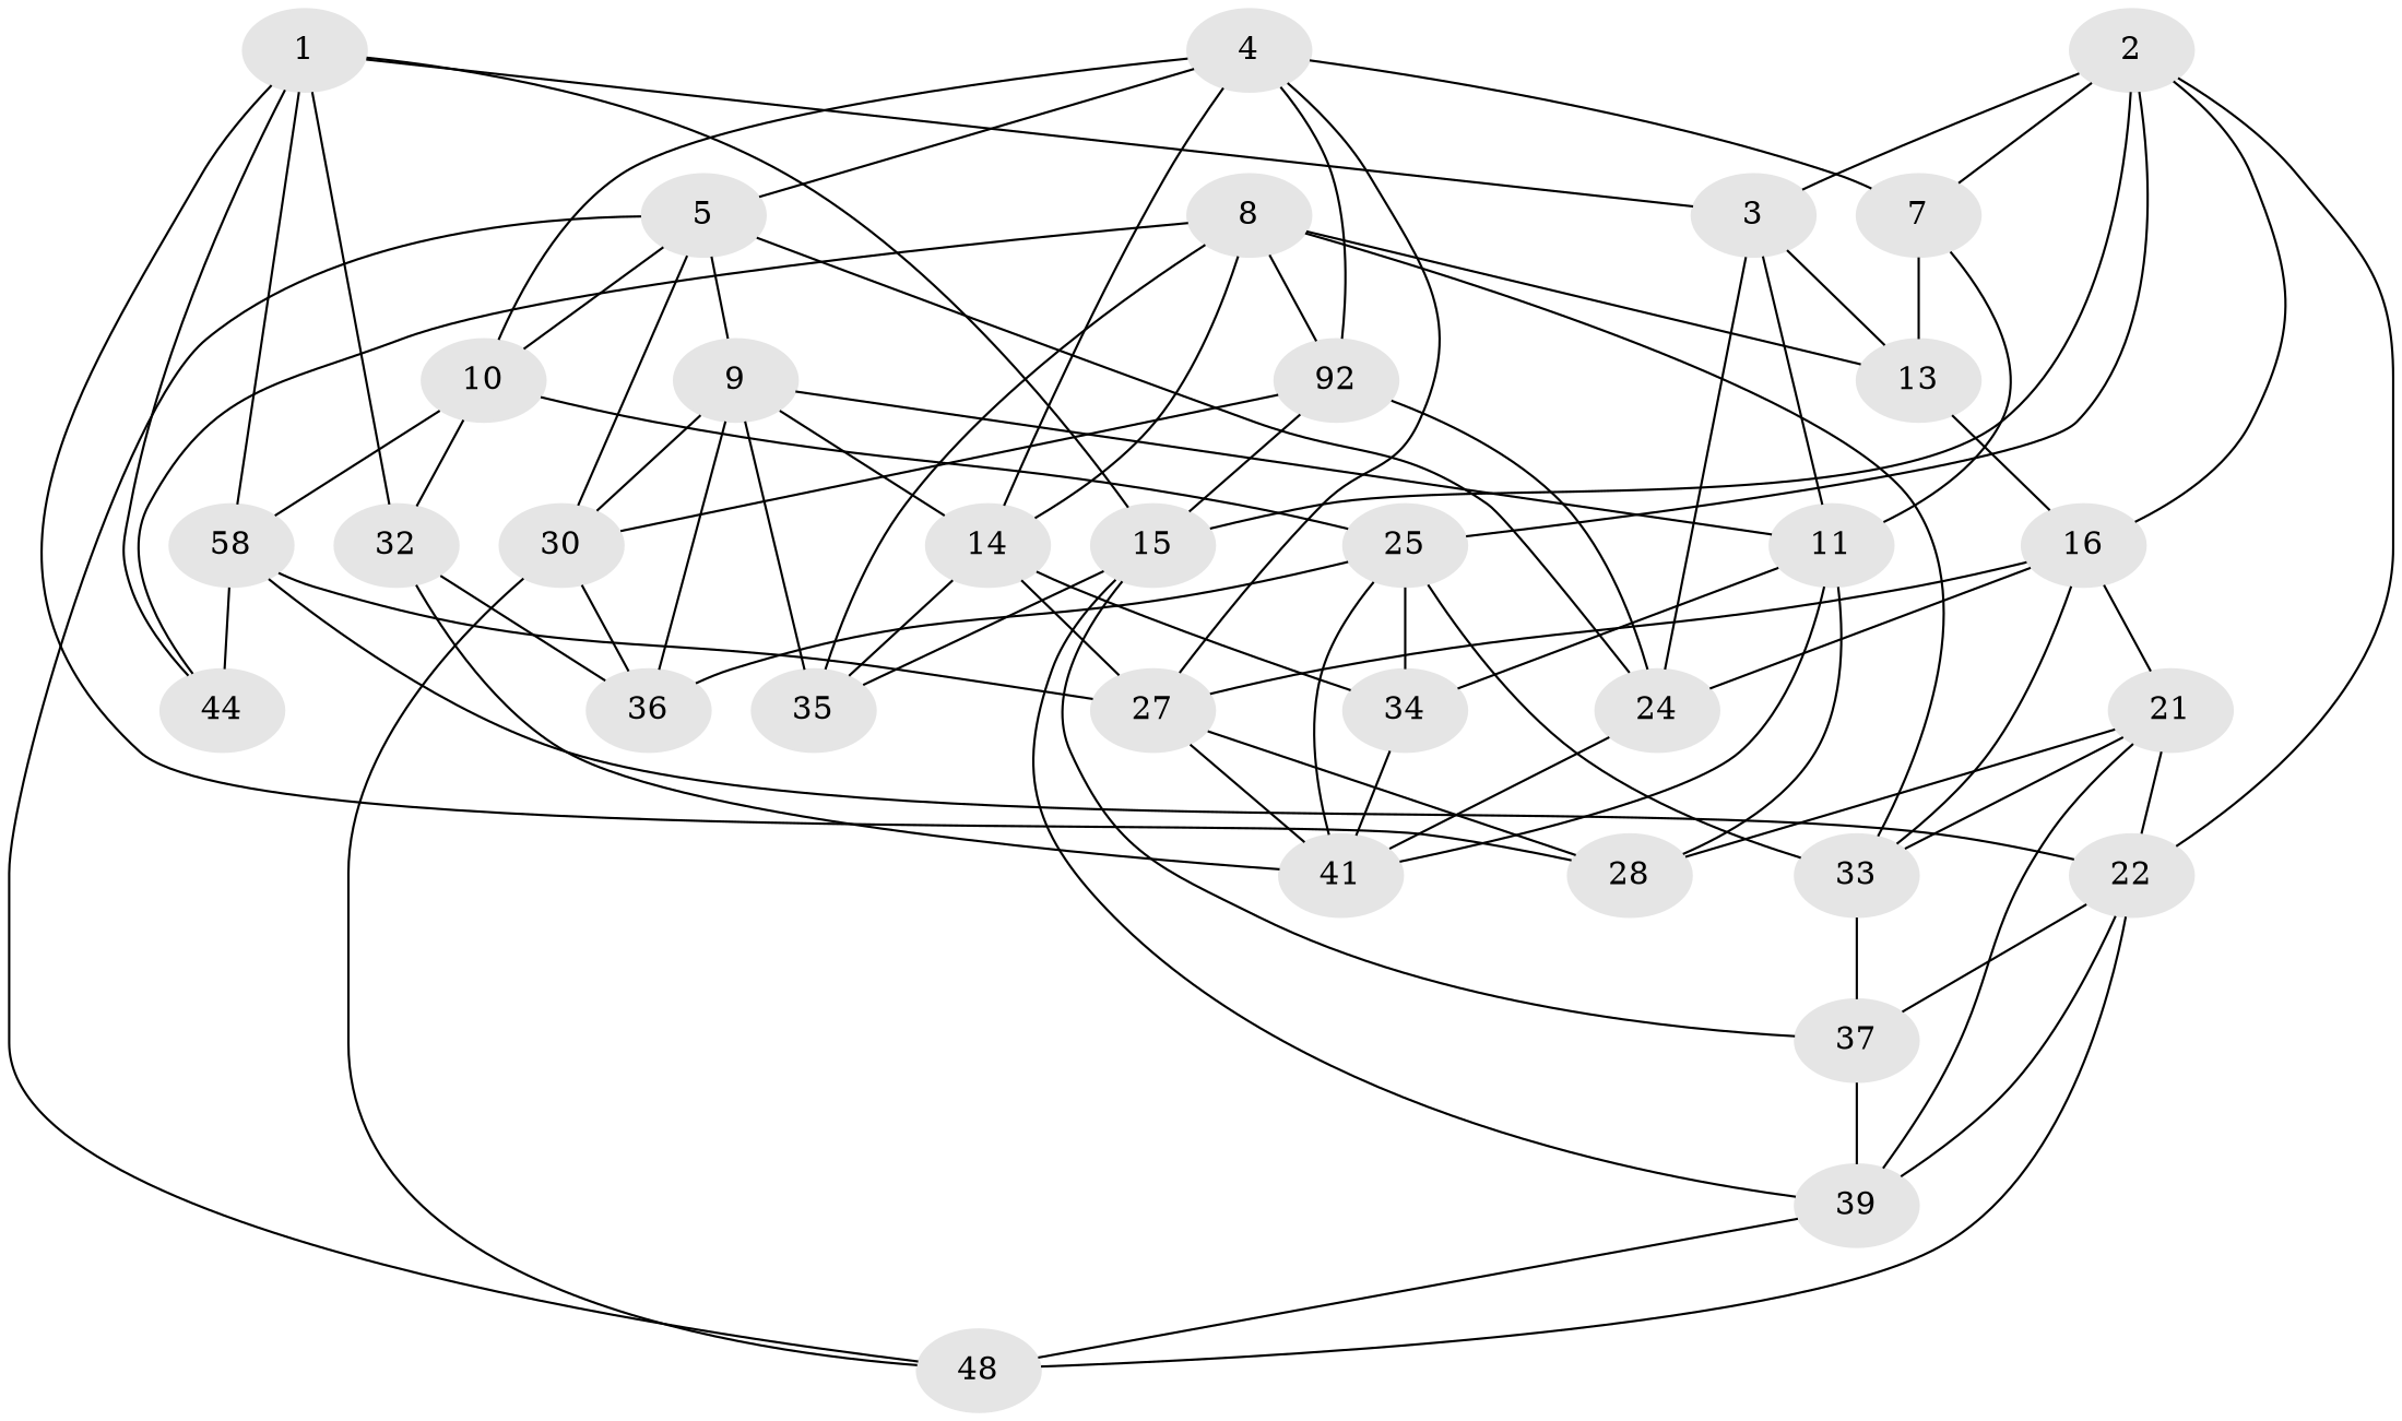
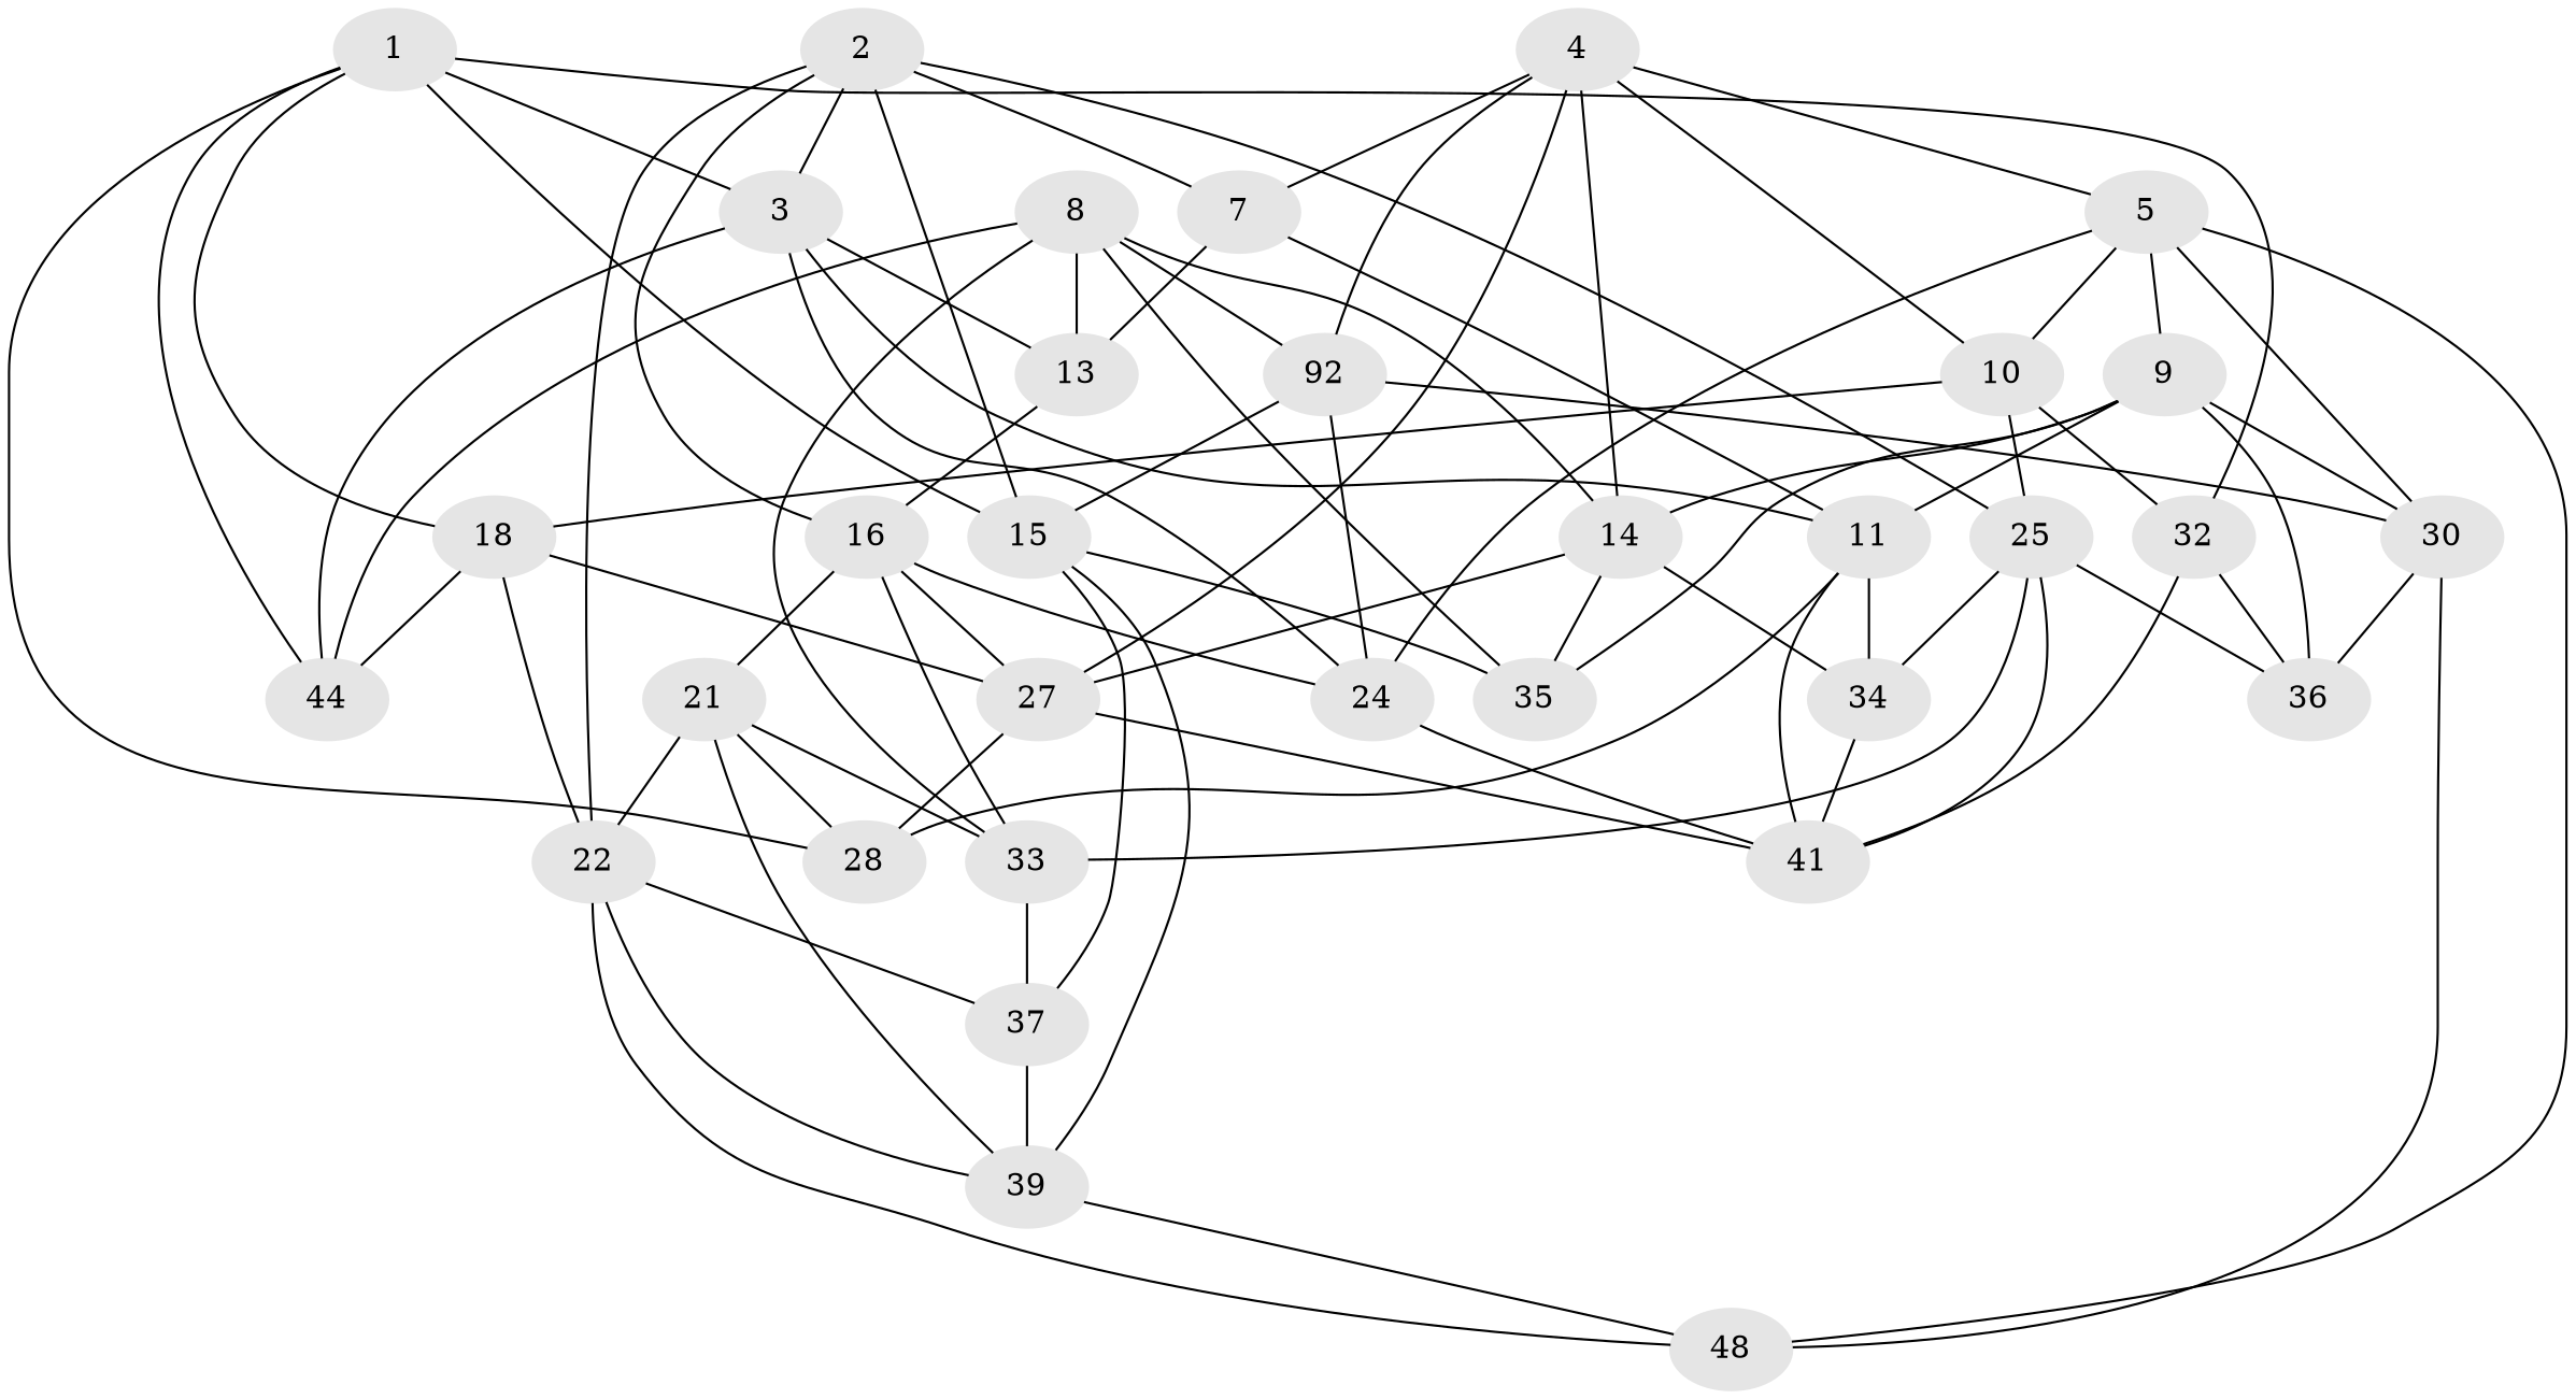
  graph {
    node [color=gray90 style=filled]
    1 [super="+23"]
    3 [super="+50"]
    15 [super="+19"]
-   18 [super="+20" label=58]
+   18 [super="+20"]
    28
    32
    44
    11 [super="+26"]
    13
    24 [super="+29"]
    35
    37
    39 [super="+55"]
    22 [super="+43"]
    27 [super="+45"]
    36
    41 [super="+49"]
    2 [super="+42"]
    7
    16 [super="+40"]
    25 [super="+54"]
    33 [super="+56"]
    21 [super="+47"]
    48
    34
    4 [super="+46"]
    5 [super="+6"]
    10 [super="+52"]
    n29 [label=92 super="+17"]
    14 [super="+38"]
    9 [super="+53"]
    30 [super="+51"]
    8 [super="+31"]
    1 -- 3
    1 -- 15
    1 -- 18
    1 -- 28
    1 -- 32
    1 -- 44
+   3 -- 44
    3 -- 11
    3 -- 13
    3 -- 24
    15 -- 35
    15 -- 37
    15 -- 39
    18 -- 44
    18 -- 22
    18 -- 27
    32 -- 36
    32 -- 41
    11 -- 28
    11 -- 41
    11 -- 34
    13 -- 16
    24 -- 41
    37 -- 39
    39 -- 48
    22 -- 37
    22 -- 39
    22 -- 48
    27 -- 28
    27 -- 41
    2 -- 3
    2 -- 15
    2 -- 22
    2 -- 7
    2 -- 16
    2 -- 25
    7 -- 11
    7 -- 13
    16 -- 24
    16 -- 27
    16 -- 33
    16 -- 21 [weight=2]
    25 -- 36
    25 -- 41
    25 -- 33
    25 -- 34
    33 -- 37
    21 -- 28
    21 -- 39
    21 -- 22
    21 -- 33
    34 -- 41
    4 -- 27
    4 -- 7
    4 -- 5
    4 -- 10
    4 -- n29
    4 -- 14
    5 -- 24
    5 -- 48
    5 -- 10
    5 -- 9
    5 -- 30
    10 -- 18
    10 -- 32
    10 -- 25
    n29 -- 15
    n29 -- 24 [weight=2]
    n29 -- 30
    14 -- 35
    14 -- 27
    14 -- 34
    9 -- 11
    9 -- 35
    9 -- 36
    9 -- 14
    9 -- 30
    30 -- 36
    30 -- 48
    8 -- 44
    8 -- 13
    8 -- 35
    8 -- 33
    8 -- n29
    8 -- 14
  }
